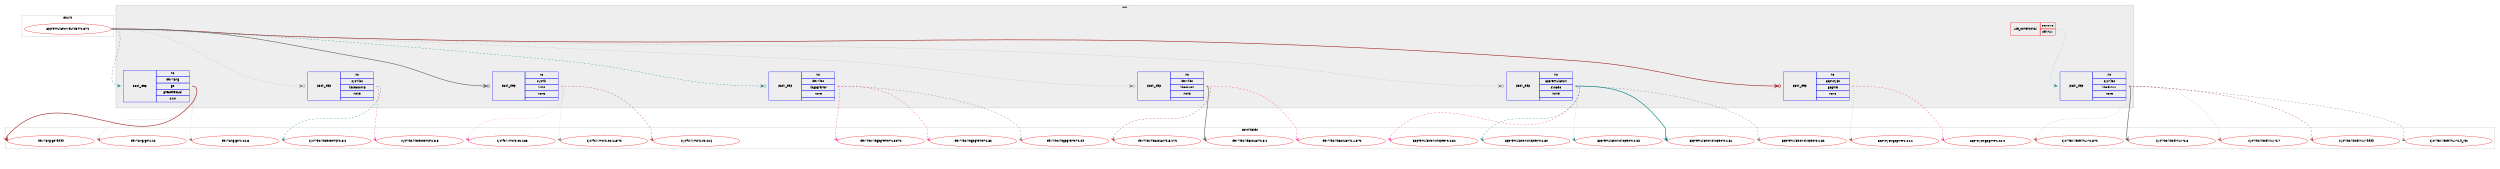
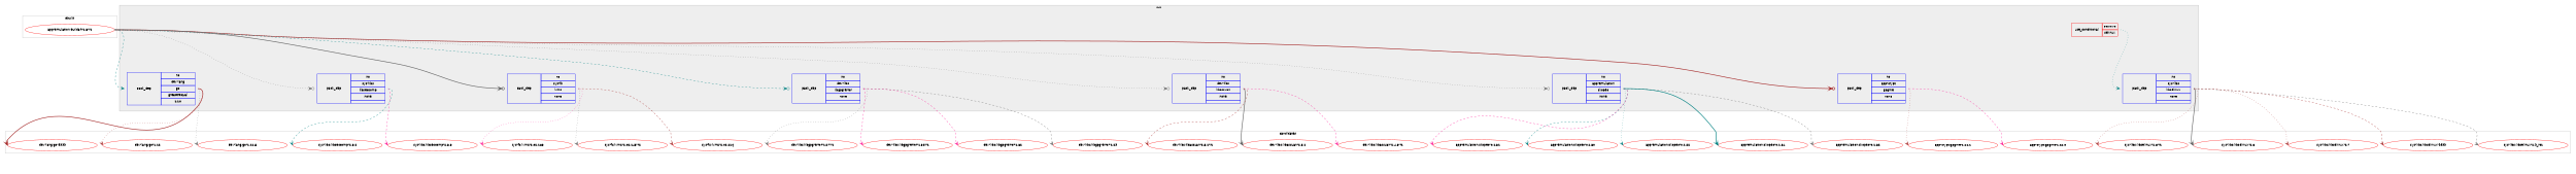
  digraph {
    compound=true
    concentrate=true
    fontname=Helvetica
    fontsize=10
    newrank=true
    rankdir=TB
    ranksep=1.5
    node [color=red fontname=Helvetica fontsize=10]
    edge [arrowhead=vee color=gray40 headport=w style=dashed tailport=e weight=100]
    n1 [label="app-emulation/buildah-1.3-r1" width=4]
    n2 [color=blue label=<<TABLE BORDER="0" CELLBORDER="1" CELLSPACING="0" CELLPADDING="4" WIDTH="220"><TR><TD ROWSPAN="6" CELLPADDING="30">pack_dep</TD></TR><TR><TD WIDTH="110">no</TD></TR><TR><TD>dev-lang</TD></TR><TR><TD>go</TD></TR><TR><TD>greaterequal</TD></TR><TR><TD>1.10</TD></TR></TABLE>> shape=none]
    n3 [color=blue label=<<TABLE BORDER="0" CELLBORDER="1" CELLSPACING="0" CELLPADDING="4" WIDTH="220"><TR><TD ROWSPAN="6" CELLPADDING="30">pack_dep</TD></TR><TR><TD WIDTH="110">no</TD></TR><TR><TD>sys-libs</TD></TR><TR><TD>libselinux</TD></TR><TR><TD>none</TD></TR><TR><TD></TD></TR></TABLE>> shape=none]
    n4 [label=<<TABLE BORDER="0" CELLBORDER="1" CELLSPACING="0" CELLPADDING="4"><TR><TD ROWSPAN="3" CELLPADDING="10">use_conditional</TD></TR><TR><TD>positive</TD></TR><TR><TD>selinux</TD></TR></TABLE>> shape=none]
    n5 [color=blue label=<<TABLE BORDER="0" CELLBORDER="1" CELLSPACING="0" CELLPADDING="4" WIDTH="220"><TR><TD ROWSPAN="6" CELLPADDING="30">pack_dep</TD></TR><TR><TD WIDTH="110">no</TD></TR><TR><TD>app-crypt</TD></TR><TR><TD>gpgme</TD></TR><TR><TD>none</TD></TR><TR><TD></TD></TR></TABLE>> shape=none]
    n6 [color=blue label=<<TABLE BORDER="0" CELLBORDER="1" CELLSPACING="0" CELLPADDING="4" WIDTH="220"><TR><TD ROWSPAN="6" CELLPADDING="30">pack_dep</TD></TR><TR><TD WIDTH="110">no</TD></TR><TR><TD>app-emulation</TD></TR><TR><TD>skopeo</TD></TR><TR><TD>none</TD></TR><TR><TD></TD></TR></TABLE>> shape=none]
    n7 [color=blue label=<<TABLE BORDER="0" CELLBORDER="1" CELLSPACING="0" CELLPADDING="4" WIDTH="220"><TR><TD ROWSPAN="6" CELLPADDING="30">pack_dep</TD></TR><TR><TD WIDTH="110">no</TD></TR><TR><TD>dev-libs</TD></TR><TR><TD>libassuan</TD></TR><TR><TD>none</TD></TR><TR><TD></TD></TR></TABLE>> shape=none]
    n8 [color=blue label=<<TABLE BORDER="0" CELLBORDER="1" CELLSPACING="0" CELLPADDING="4" WIDTH="220"><TR><TD ROWSPAN="6" CELLPADDING="30">pack_dep</TD></TR><TR><TD WIDTH="110">no</TD></TR><TR><TD>dev-libs</TD></TR><TR><TD>libgpg-error</TD></TR><TR><TD>none</TD></TR><TR><TD></TD></TR></TABLE>> shape=none]
    n9 [color=blue label=<<TABLE BORDER="0" CELLBORDER="1" CELLSPACING="0" CELLPADDING="4" WIDTH="220"><TR><TD ROWSPAN="6" CELLPADDING="30">pack_dep</TD></TR><TR><TD WIDTH="110">no</TD></TR><TR><TD>sys-fs</TD></TR><TR><TD>lvm2</TD></TR><TR><TD>none</TD></TR><TR><TD></TD></TR></TABLE>> shape=none]
    n10 [color=blue label=<<TABLE BORDER="0" CELLBORDER="1" CELLSPACING="0" CELLPADDING="4" WIDTH="220"><TR><TD ROWSPAN="6" CELLPADDING="30">pack_dep</TD></TR><TR><TD WIDTH="110">no</TD></TR><TR><TD>sys-libs</TD></TR><TR><TD>libseccomp</TD></TR><TR><TD>none</TD></TR><TR><TD></TD></TR></TABLE>> shape=none]
    n11 [label="dev-lang/go-1.11.5" width=4]
    n12 [label="dev-lang/go-1.12" width=4]
    n13 [label="dev-lang/go-9999" width=4]
    n14 [label="sys-libs/libselinux-2.7" width=4]
    n15 [label="sys-libs/libselinux-2.8" width=4]
    n16 [label="sys-libs/libselinux-2.8-r1" width=4]
    n17 [label="sys-libs/libselinux-2.9_rc1" width=4]
    n18 [label="sys-libs/libselinux-9999" width=4]
    n19 [label="app-crypt/gpgme-1.11.1" width=4]
    n20 [label="app-crypt/gpgme-1.12.0" width=4]
    n21 [label="app-emulation/skopeo-0.1.22" width=4]
    n22 [label="app-emulation/skopeo-0.1.30" width=4]
    n23 [label="app-emulation/skopeo-0.1.31" width=4]
    n24 [label="app-emulation/skopeo-0.1.32" width=4]
    n25 [label="app-emulation/skopeo-0.1.34" width=4]
    n26 [label="dev-libs/libassuan-2.4.3-r1" width=4]
    n27 [label="dev-libs/libassuan-2.5.1" width=4]
    n28 [label="dev-libs/libassuan-2.5.1-r1" width=4]
+   n29 [label="dev-libs/libgpg-error-1.27-r1" width=4]
    n30 [label="dev-libs/libgpg-error-1.29" width=4]
    n31 [label="dev-libs/libgpg-error-1.32" width=4]
    n32 [label="dev-libs/libgpg-error-1.32-r1" width=4]
    n33 [label="sys-fs/lvm2-2.02.116" width=4]
    n34 [label="sys-fs/lvm2-2.02.145-r2" width=4]
    n35 [label="sys-fs/lvm2-2.02.183" width=4]
    n36 [label="sys-libs/libseccomp-2.3.2" width=4]
    n37 [label="sys-libs/libseccomp-2.3.3" width=4]
    subgraph cluster_1 {
      color=gray
      label=<<i>ebuild</i>>
      rank=same
      n1
    }
    subgraph cluster_2 {
      color=gray
      label=<<i>dependencies</i>>
      subgraph cluster_3 {
        color=gray
        fillcolor="#eeeeee"
        label=<<i>compile</i>>
        style=filled
        subgraph sub_4 {
          color=gray
          fillcolor="#eeeeee"
          label=<<i>compile</i>>
          style=filled
          n2
        }
      }
      subgraph cluster_5 {
        color=gray
        fillcolor="#eeeeee"
        label=<<i>compile and run</i>>
        style=filled
        subgraph sub_6 {
          color=gray
          fillcolor="#eeeeee"
          label=<<i>compile and run</i>>
          style=filled
          n4
          subgraph sub_7 {
            color=gray
            fillcolor="#eeeeee"
            label=<<i>compile and run</i>>
            style=filled
            n3
          }
        }
        subgraph sub_8 {
          color=gray
          fillcolor="#eeeeee"
          label=<<i>compile and run</i>>
          style=filled
          n5
        }
        subgraph sub_9 {
          color=gray
          fillcolor="#eeeeee"
          label=<<i>compile and run</i>>
          style=filled
          n6
        }
        subgraph sub_10 {
          color=gray
          fillcolor="#eeeeee"
          label=<<i>compile and run</i>>
          style=filled
          n7
        }
        subgraph sub_11 {
          color=gray
          fillcolor="#eeeeee"
          label=<<i>compile and run</i>>
          style=filled
          n8
        }
        subgraph sub_12 {
          color=gray
          fillcolor="#eeeeee"
          label=<<i>compile and run</i>>
          style=filled
          n9
        }
        subgraph sub_13 {
          color=gray
          fillcolor="#eeeeee"
          label=<<i>compile and run</i>>
          style=filled
          n10
        }
      }
      subgraph cluster_14 {
        color=gray
        fillcolor="#eeeeee"
        label=<<i>run</i>>
        style=filled
      }
    }
    subgraph cluster_15 {
      color=gray
      label=<<i>candidates</i>>
      rank=same
      subgraph sub_16 {
        color=black
        label=<<i>candidates</i>>
        nodesep=1
        rank=same
        n11
        n12
        n13
      }
      subgraph sub_17 {
        color=black
        label=<<i>candidates</i>>
        nodesep=1
        rank=same
        n14
        n15
        n16
        n17
        n18
      }
      subgraph sub_18 {
        color=black
        label=<<i>candidates</i>>
        nodesep=1
        rank=same
        n19
        n20
      }
      subgraph sub_19 {
        color=black
        label=<<i>candidates</i>>
        nodesep=1
        rank=same
        n21
        n22
        n23
        n24
        n25
      }
      subgraph sub_20 {
        color=black
        label=<<i>candidates</i>>
        nodesep=1
        rank=same
        n26
        n27
        n28
      }
      subgraph sub_21 {
        color=black
        label=<<i>candidates</i>>
        nodesep=1
        rank=same
+       n29
        n30
        n31
        n32
      }
      subgraph sub_22 {
        color=black
        label=<<i>candidates</i>>
        nodesep=1
        rank=same
        n33
        n34
        n35
      }
      subgraph sub_23 {
        color=black
        label=<<i>candidates</i>>
        nodesep=1
        rank=same
        n36
        n37
      }
    }
    n1 -> n2 [color=teal weight=20]
    n1 -> n5 [arrowhead=odotvee color=brown style=bold weight=20]
    n1 -> n6 [arrowhead=odotvee style=dotted weight=20]
    n1 -> n7 [arrowhead=odotvee style=dotted weight=20]
    n1 -> n8 [arrowhead=odotvee color=teal weight=20]
    n1 -> n9 [arrowhead=odotvee style=bold weight=20]
    n1 -> n10 [arrowhead=odotvee style=dotted weight=20]
    n2 -> n11 [style=dotted]
    n2 -> n12 [color=brown style=dotted]
    n2 -> n13 [color=brown style=bold]
    n3 -> n14 [color=brown style=dotted]
    n3 -> n15 [style=bold]
    n3 -> n16 [color=brown style=dotted]
    n3 -> n17
    n3 -> n18 [color=brown]
    n4 -> n3 [color=teal style=dotted weight=20]
    n5 -> n19 [color=brown style=dotted]
    n5 -> n20 [color=deeppink]
    n6 -> n21 [color=teal style=dotted]
    n6 -> n22 [color=teal]
    n6 -> n23 [color=deeppink]
    n6 -> n24
    n6 -> n25 [color=teal style=bold]
    n7 -> n26 [color=deeppink]
    n7 -> n27 [style=bold]
    n7 -> n28 [color=brown]
+   n8 -> n29 [style=dotted]
    n8 -> n30
    n8 -> n31 [color=deeppink]
    n8 -> n32 [color=deeppink]
    n9 -> n33 [color=brown]
    n9 -> n34 [style=dotted]
    n9 -> n35 [color=deeppink style=dotted]
    n10 -> n36 [color=teal]
    n10 -> n37 [color=deeppink]
  }
